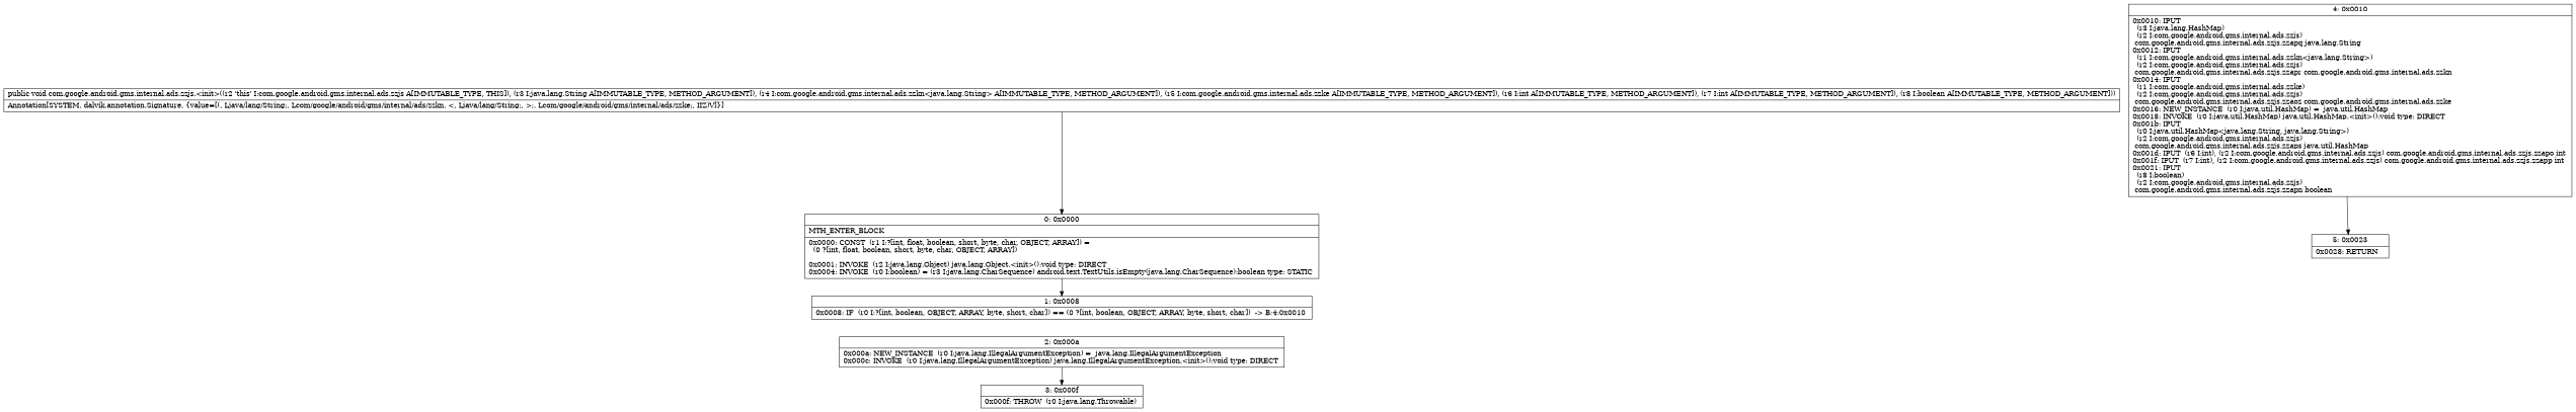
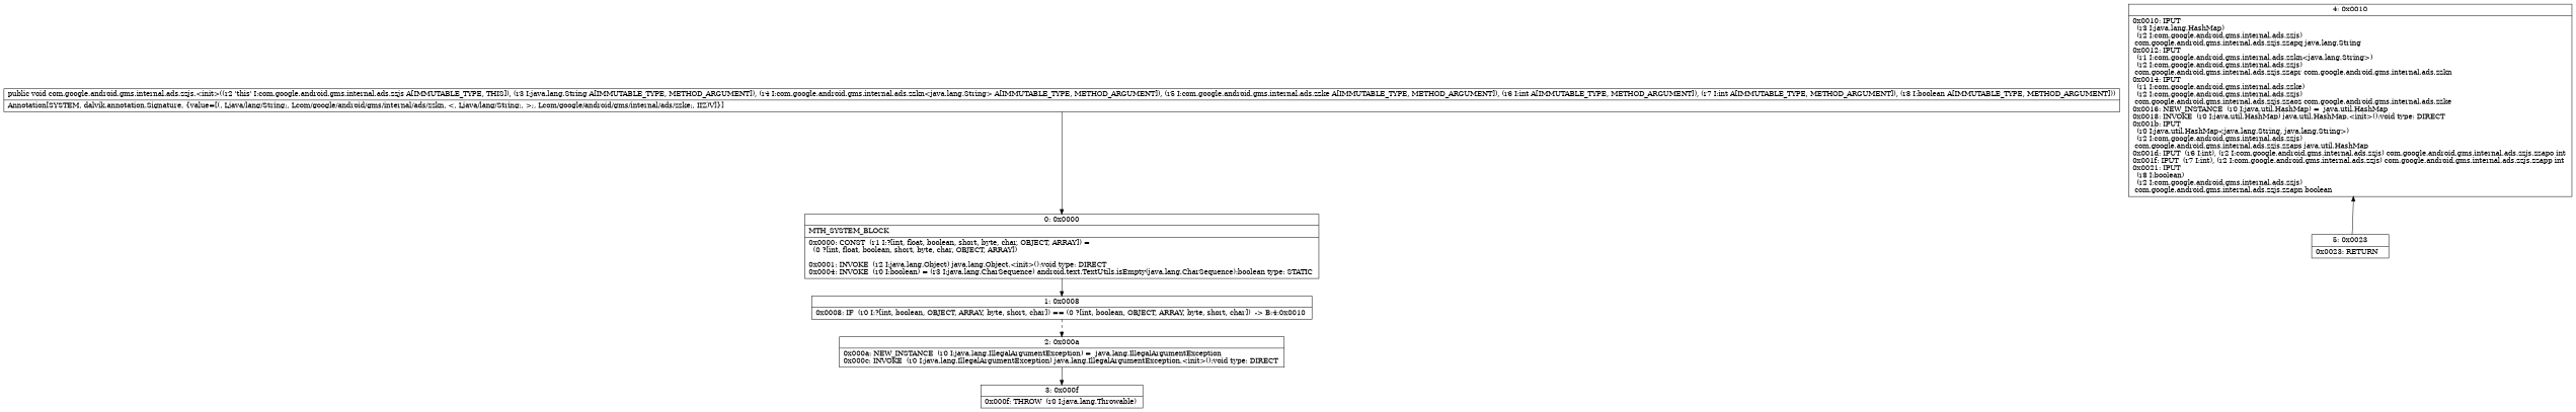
  digraph {
    node [shape=record]
-   n1 [label="{0\:\ 0x0000|MTH_ENTER_BLOCK\l|0x0000: CONST  (r1 I:?[int, float, boolean, short, byte, char, OBJECT, ARRAY]) = \l  (0 ?[int, float, boolean, short, byte, char, OBJECT, ARRAY])\l \l0x0001: INVOKE  (r2 I:java.lang.Object) java.lang.Object.\<init\>():void type: DIRECT \l0x0004: INVOKE  (r0 I:boolean) = (r3 I:java.lang.CharSequence) android.text.TextUtils.isEmpty(java.lang.CharSequence):boolean type: STATIC \l}"]
+   n1 [label="{0\:\ 0x0000|MTH_SYSTEM_BLOCK\l|0x0000: CONST  (r1 I:?[int, float, boolean, short, byte, char, OBJECT, ARRAY]) = \l  (0 ?[int, float, boolean, short, byte, char, OBJECT, ARRAY])\l \l0x0001: INVOKE  (r2 I:java.lang.Object) java.lang.Object.\<init\>():void type: DIRECT \l0x0004: INVOKE  (r0 I:boolean) = (r3 I:java.lang.CharSequence) android.text.TextUtils.isEmpty(java.lang.CharSequence):boolean type: STATIC \l}"]
    n2 [label="{1\:\ 0x0008|0x0008: IF  (r0 I:?[int, boolean, OBJECT, ARRAY, byte, short, char]) == (0 ?[int, boolean, OBJECT, ARRAY, byte, short, char])  \-\> B:4:0x0010 \l}"]
    n3 [label="{2\:\ 0x000a|0x000a: NEW_INSTANCE  (r0 I:java.lang.IllegalArgumentException) =  java.lang.IllegalArgumentException \l0x000c: INVOKE  (r0 I:java.lang.IllegalArgumentException) java.lang.IllegalArgumentException.\<init\>():void type: DIRECT \l}"]
    n4 [label="{3\:\ 0x000f|0x000f: THROW  (r0 I:java.lang.Throwable) \l}"]
    n5 [label="{4\:\ 0x0010|0x0010: IPUT  \l  (r3 I:java.lang.HashMap)\l  (r2 I:com.google.android.gms.internal.ads.zzjs)\l com.google.android.gms.internal.ads.zzjs.zzapq java.lang.String \l0x0012: IPUT  \l  (r1 I:com.google.android.gms.internal.ads.zzkn\<java.lang.String\>)\l  (r2 I:com.google.android.gms.internal.ads.zzjs)\l com.google.android.gms.internal.ads.zzjs.zzapr com.google.android.gms.internal.ads.zzkn \l0x0014: IPUT  \l  (r1 I:com.google.android.gms.internal.ads.zzke)\l  (r2 I:com.google.android.gms.internal.ads.zzjs)\l com.google.android.gms.internal.ads.zzjs.zzaoz com.google.android.gms.internal.ads.zzke \l0x0016: NEW_INSTANCE  (r0 I:java.util.HashMap) =  java.util.HashMap \l0x0018: INVOKE  (r0 I:java.util.HashMap) java.util.HashMap.\<init\>():void type: DIRECT \l0x001b: IPUT  \l  (r0 I:java.util.HashMap\<java.lang.String, java.lang.String\>)\l  (r2 I:com.google.android.gms.internal.ads.zzjs)\l com.google.android.gms.internal.ads.zzjs.zzaps java.util.HashMap \l0x001d: IPUT  (r6 I:int), (r2 I:com.google.android.gms.internal.ads.zzjs) com.google.android.gms.internal.ads.zzjs.zzapo int \l0x001f: IPUT  (r7 I:int), (r2 I:com.google.android.gms.internal.ads.zzjs) com.google.android.gms.internal.ads.zzjs.zzapp int \l0x0021: IPUT  \l  (r8 I:boolean)\l  (r2 I:com.google.android.gms.internal.ads.zzjs)\l com.google.android.gms.internal.ads.zzjs.zzapn boolean \l}"]
-   n6 [label="{5\:\ 0x0023|0x0028: RETURN   \l}"]
+   n6 [label="{5\:\ 0x0023|0x0023: RETURN   \l}"]
    n7 [label="{public void com.google.android.gms.internal.ads.zzjs.\<init\>((r2 'this' I:com.google.android.gms.internal.ads.zzjs A[IMMUTABLE_TYPE, THIS]), (r3 I:java.lang.String A[IMMUTABLE_TYPE, METHOD_ARGUMENT]), (r4 I:com.google.android.gms.internal.ads.zzkn\<java.lang.String\> A[IMMUTABLE_TYPE, METHOD_ARGUMENT]), (r5 I:com.google.android.gms.internal.ads.zzke A[IMMUTABLE_TYPE, METHOD_ARGUMENT]), (r6 I:int A[IMMUTABLE_TYPE, METHOD_ARGUMENT]), (r7 I:int A[IMMUTABLE_TYPE, METHOD_ARGUMENT]), (r8 I:boolean A[IMMUTABLE_TYPE, METHOD_ARGUMENT]))  | Annotation[SYSTEM, dalvik.annotation.Signature, \{value=[(, Ljava\/lang\/String;, Lcom\/google\/android\/gms\/internal\/ads\/zzkn, \<, Ljava\/lang\/String;, \>;, Lcom\/google\/android\/gms\/internal\/ads\/zzke;, IIZ)V]\}]\l}"]
    n1 -> n2
+   n2 -> n3 [style=dashed]
    n3 -> n4
-   n5 -> n6
+   n6 -> n5
    n7 -> n1
  }
